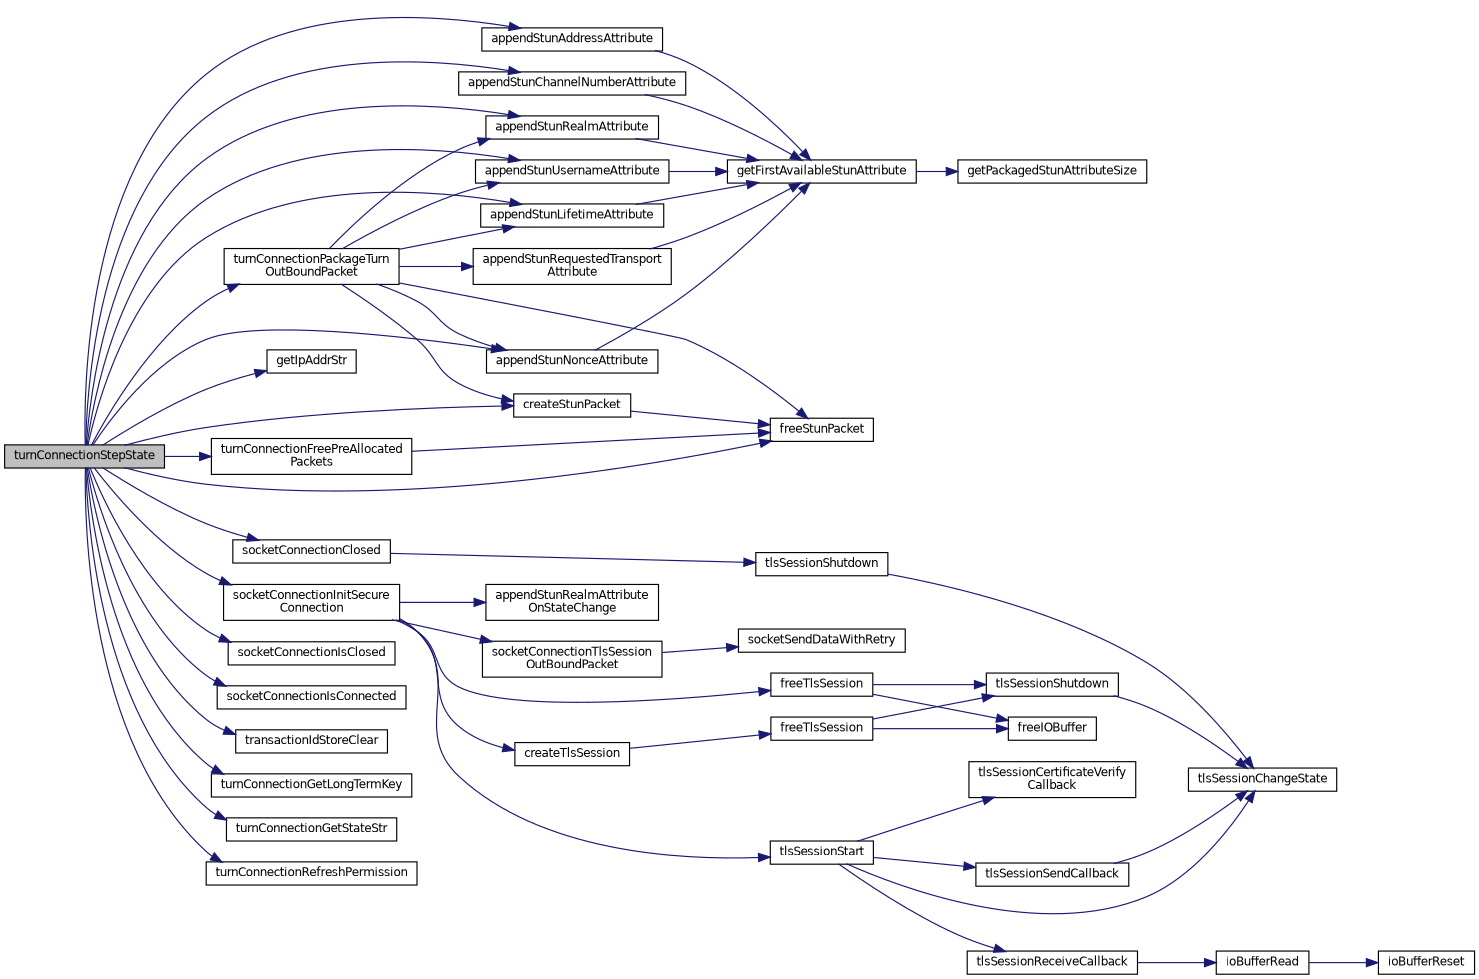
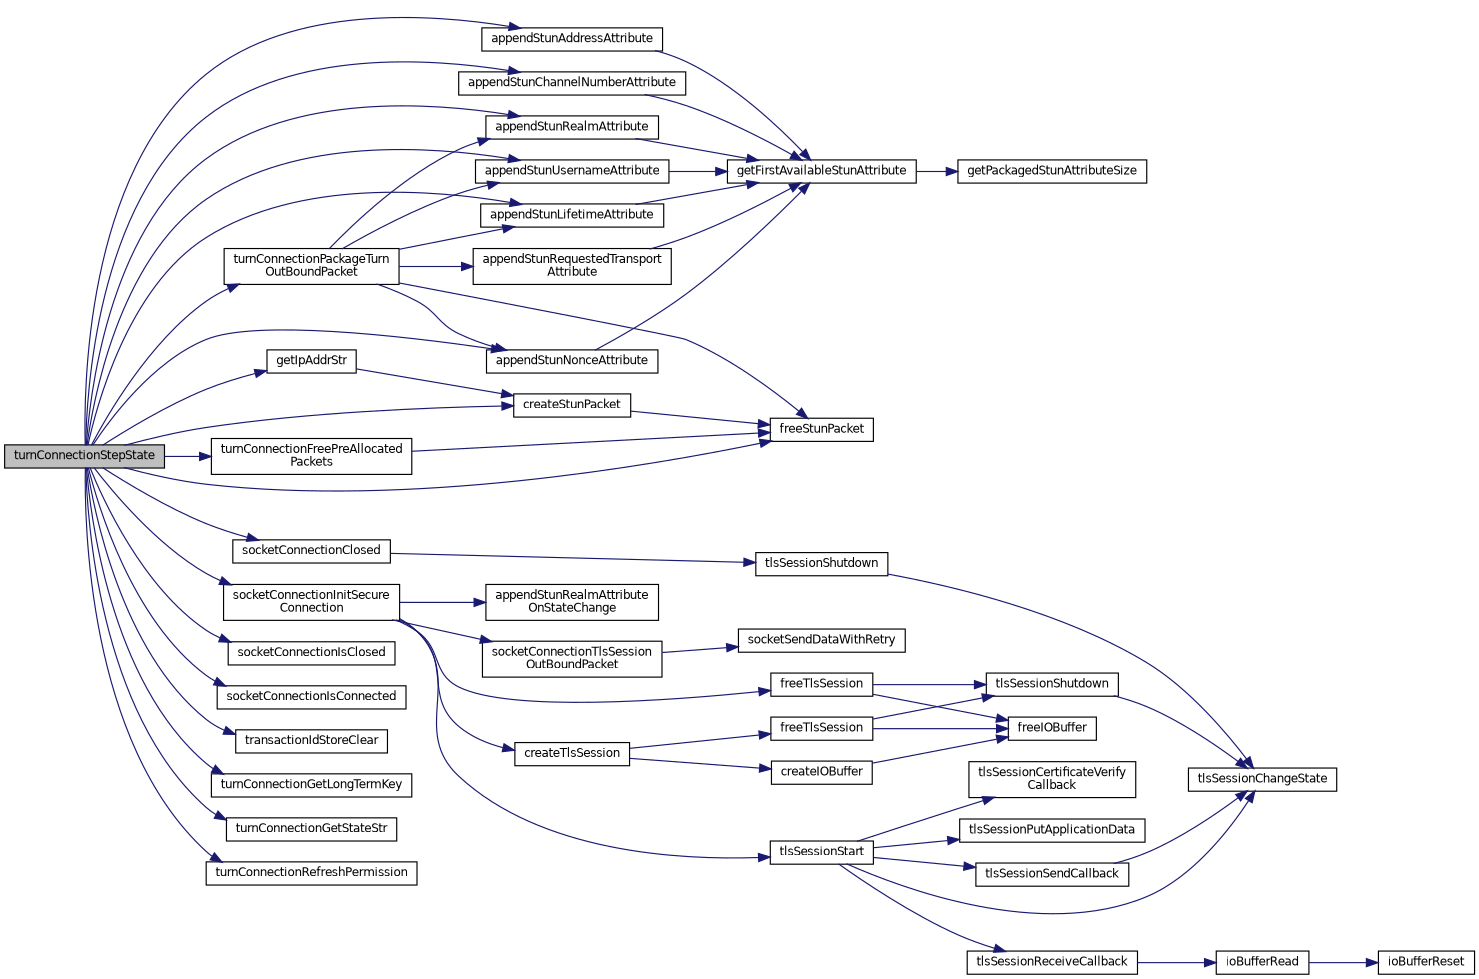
  digraph {
    rankdir=LR
    node [color=black fillcolor=white fontname=Helvetica fontsize=10 shape=record style=filled]
    edge [color=midnightblue fontname=Helvetica fontsize=10 labelfontname=Helvetica labelfontsize=10 style=solid]
    n1 [fillcolor=grey75 fontcolor=black height=0.2 label=turnConnectionStepState width=0.4]
    n2 [height=0.2 label=appendStunAddressAttribute width=0.4]
    n3 [height=0.2 label=appendStunChannelNumberAttribute width=0.4]
    n4 [height=0.2 label=appendStunLifetimeAttribute width=0.4]
    n5 [height=0.2 label=appendStunNonceAttribute width=0.4]
    n6 [height=0.2 label=appendStunRealmAttribute width=0.4]
    n7 [height=0.2 label=appendStunUsernameAttribute width=0.4]
    n8 [height=0.2 label=createStunPacket width=0.4]
    n9 [height=0.2 label=freeStunPacket width=0.4]
    n10 [height=0.2 label=getIpAddrStr width=0.4]
    n11 [height=0.2 label=socketConnectionClosed width=0.4]
    n12 [height=0.2 label="socketConnectionInitSecure\lConnection" width=0.4]
    n13 [height=0.2 label=socketConnectionIsClosed width=0.4]
    n14 [height=0.2 label=socketConnectionIsConnected width=0.4]
    n15 [height=0.2 label=transactionIdStoreClear width=0.4]
    n16 [height=0.2 label="turnConnectionFreePreAllocated\lPackets" width=0.4]
    n17 [height=0.2 label=turnConnectionGetLongTermKey width=0.4]
    n18 [height=0.2 label=turnConnectionGetStateStr width=0.4]
    n19 [height=0.2 label="turnConnectionPackageTurn\lOutBoundPacket" width=0.4]
    n20 [height=0.2 label=turnConnectionRefreshPermission width=0.4]
    n21 [height=0.2 label=getFirstAvailableStunAttribute width=0.4]
    n22 [height=0.2 label=tlsSessionShutdown width=0.4]
    n23 [height=0.2 label=createTlsSession width=0.4]
    n24 [height=0.2 label=freeTlsSession width=0.4]
    n25 [height=0.2 label="appendStunRealmAttribute\lOnStateChange" width=0.4]
    n26 [height=0.2 label="socketConnectionTlsSession\lOutBoundPacket" width=0.4]
    n27 [height=0.2 label=tlsSessionStart width=0.4]
    n28 [height=0.2 label="appendStunRequestedTransport\lAttribute" width=0.4]
    n29 [height=0.2 label=getPackagedStunAttributeSize width=0.4]
    n30 [height=0.2 label=tlsSessionChangeState width=0.4]
+   n31 [height=0.2 label=createIOBuffer width=0.4]
    n32 [height=0.2 label=freeTlsSession width=0.4]
    n33 [height=0.2 label=freeIOBuffer width=0.4]
    n34 [height=0.2 label=tlsSessionShutdown width=0.4]
    n35 [height=0.2 label=socketSendDataWithRetry width=0.4]
    n36 [height=0.2 label="tlsSessionCertificateVerify\lCallback" width=0.4]
+   n37 [height=0.2 label=tlsSessionPutApplicationData width=0.4]
    n38 [height=0.2 label=tlsSessionReceiveCallback width=0.4]
    n39 [height=0.2 label=tlsSessionSendCallback width=0.4]
    n40 [height=0.2 label=ioBufferRead width=0.4]
    n41 [height=0.2 label=ioBufferReset width=0.4]
    n1 -> n2
    n1 -> n3
    n1 -> n4
    n1 -> n5
    n1 -> n6
    n1 -> n7
    n1 -> n8
    n1 -> n9
    n1 -> n10
    n1 -> n11
    n1 -> n12
    n1 -> n13
    n1 -> n14
    n1 -> n15
    n1 -> n16
    n1 -> n17
    n1 -> n18
    n1 -> n19
    n1 -> n20
    n2 -> n21
    n3 -> n21
    n4 -> n21
    n5 -> n21
    n6 -> n21
    n7 -> n21
    n8 -> n9
    n11 -> n22
    n12 -> n23
    n12 -> n24
    n12 -> n25
    n12 -> n26
    n12 -> n27
    n16 -> n9
    n19 -> n4
    n19 -> n5
    n19 -> n6
    n19 -> n7
-   n19 -> n8
+   n10 -> n8
    n19 -> n9
    n19 -> n28
    n21 -> n29
    n22 -> n30
+   n23 -> n31
    n23 -> n32
    n24 -> n33
    n24 -> n34
    n26 -> n35
    n27 -> n30
    n27 -> n36
+   n27 -> n37
    n27 -> n38
    n27 -> n39
    n28 -> n21
+   n31 -> n33
    n32 -> n33
    n32 -> n34
    n34 -> n30
    n38 -> n40
    n39 -> n30
    n40 -> n41
  }
